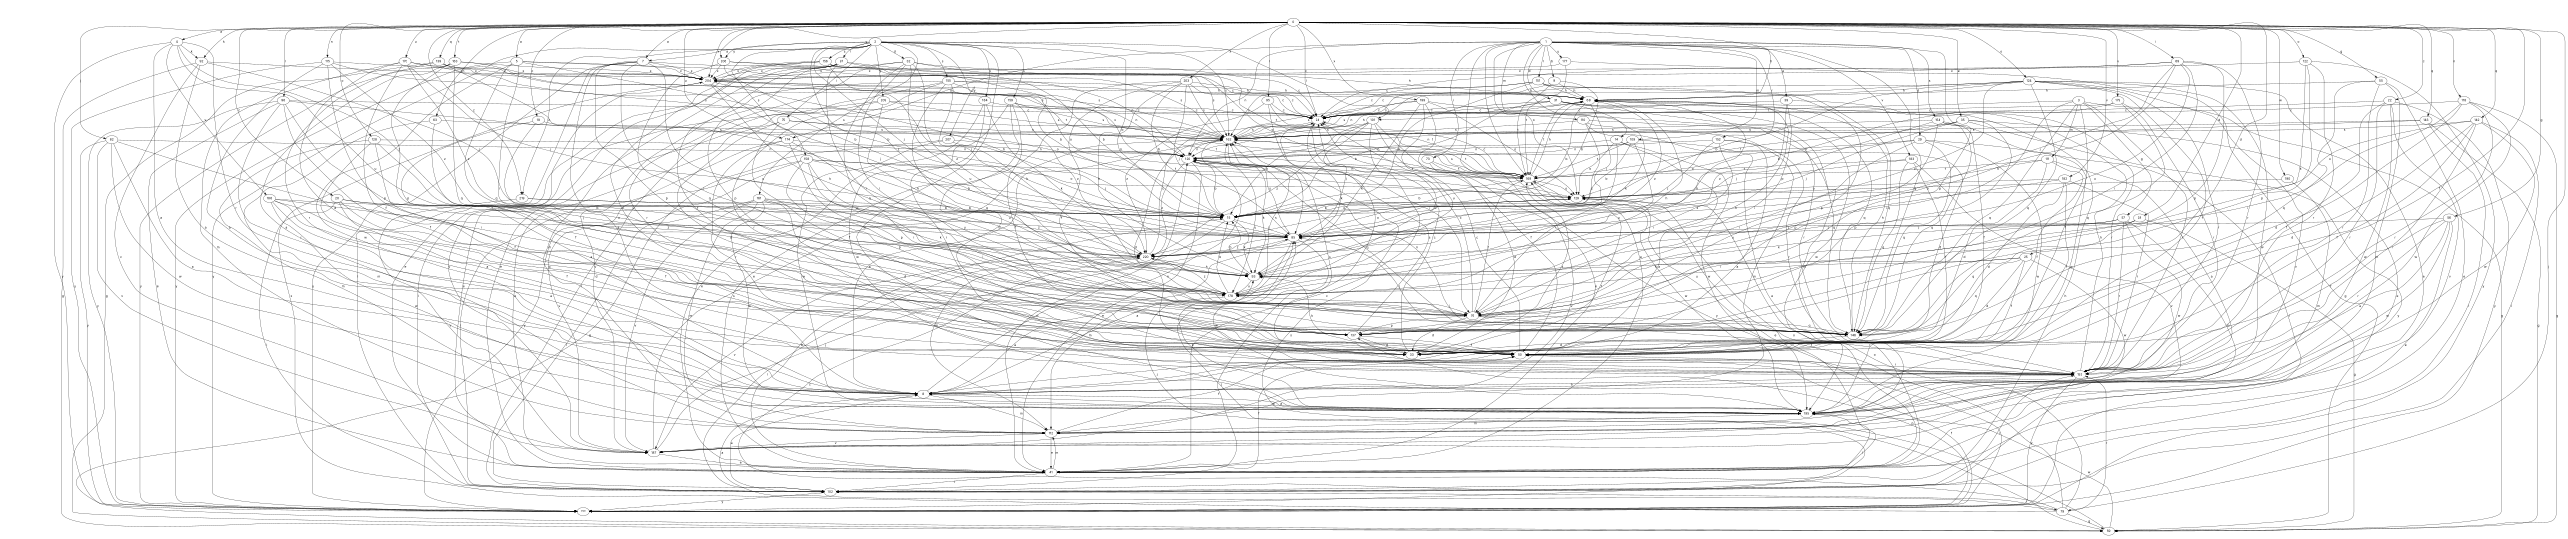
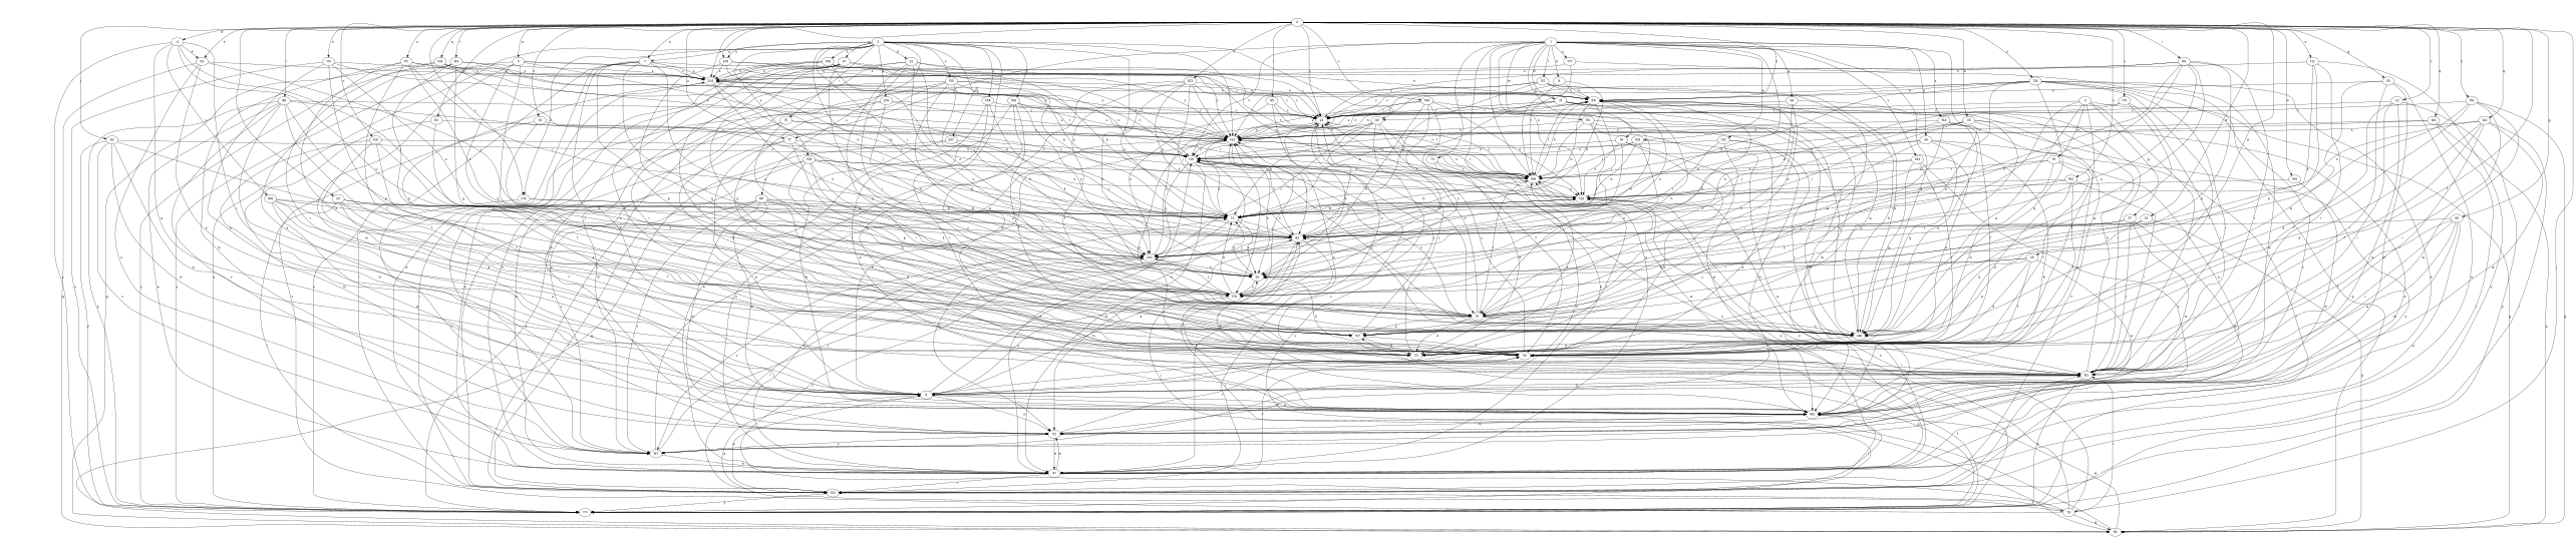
  strict digraph {
    fontname=Inter
    node [fontname=Inter]
    edge [fontname=Inter]
    0
    4
    5
    7
    19
    20
    22
    24
    25
    28
    35
    50
    55
    56
    63
    68
    69
    79
    82
    92
    95
    96
    115
    118
    122
    124
    128
    139
    142
    143
    163
    170
-   174
+   174 [label=171]
    179
    182
    190
    199
    203
    204
    206
    219
    212
    220
    153
    8
    178
    186
    146
    15
    162
    195
    76
    137
    102
    85
    33
    187
    93
    59
    41
    169
    112
    129
    120
    1
    9
    14
    29
    31
    39
    73
    109
    110
    151
    152
    154
    177
    183
    2
    32
    75
    97
    101
    155
    156
    158
    159
    161
    184
    207
    209
    3
    57
    111
    0 -> 4 [label=a]
    0 -> 5 [label=a]
    0 -> 7 [label=a]
    0 -> 19 [label=c]
    0 -> 20 [label=c]
    0 -> 22 [label=c]
    0 -> 24 [label=c]
    0 -> 25 [label=d]
    0 -> 28 [label=d]
    0 -> 35 [label=e]
    0 -> 50 [label=f]
    0 -> 55 [label=g]
    0 -> 56 [label=g]
    0 -> 63 [label=h]
    0 -> 68 [label=h]
    0 -> 69 [label=i]
    0 -> 79 [label=j]
    0 -> 82 [label=j]
    0 -> 92 [label=k]
    0 -> 95 [label=l]
    0 -> 96 [label=l]
    0 -> 115 [label=n]
    0 -> 118 [label=n]
    0 -> 122 [label=o]
    0 -> 124 [label=o]
    0 -> 128 [label=o]
    0 -> 139 [label=q]
    0 -> 142 [label=q]
    0 -> 143 [label=q]
    0 -> 163 [label=t]
    0 -> 170 [label=u]
    0 -> 174 [label=u]
    0 -> 179 [label=v]
    0 -> 182 [label=v]
    0 -> 190 [label=w]
    0 -> 199 [label=x]
    0 -> 203 [label=x]
    0 -> 204 [label=x]
    0 -> 206 [label=y]
    0 -> 219 [label=z]
    4 -> 92 [label=k]
    4 -> 212 [label=y]
    4 -> 220 [label=z]
    4 -> 153 [label=r]
    4 -> 8 [label=a]
    4 -> 178 [label=u]
    4 -> 186 [label=v]
    5 -> 204 [label=x]
    5 -> 212 [label=y]
    5 -> 146 [label=q]
    5 -> 15 [label=b]
    5 -> 162 [label=s]
    5 -> 195 [label=w]
    5 -> 76 [label=i]
    7 -> 204 [label=x]
    7 -> 212 [label=y]
    7 -> 8 [label=a]
    7 -> 178 [label=u]
    7 -> 162 [label=s]
    7 -> 76 [label=i]
    7 -> 137 [label=p]
    7 -> 102 [label=l]
    19 -> 8 [label=a]
    19 -> 178 [label=u]
    19 -> 162 [label=s]
    20 -> 50 [label=f]
    20 -> 15 [label=b]
    20 -> 102 [label=l]
    20 -> 85 [label=j]
    20 -> 33 [label=d]
    22 -> 24 [label=c]
    22 -> 50 [label=f]
    22 -> 212 [label=y]
    22 -> 153 [label=r]
    22 -> 195 [label=w]
-   22 -> 187 [label=v]
+   96 -> 187 [label=v]
    24 -> 162 [label=s]
    24 -> 102 [label=l]
    24 -> 93 [label=k]
    25 -> 50 [label=f]
    25 -> 178 [label=u]
    25 -> 146 [label=q]
    25 -> 195 [label=w]
    25 -> 33 [label=d]
    25 -> 93 [label=k]
    28 -> 146 [label=q]
    28 -> 76 [label=i]
    28 -> 85 [label=j]
    28 -> 59 [label=g]
    35 -> 212 [label=y]
    35 -> 162 [label=s]
    35 -> 137 [label=p]
    35 -> 85 [label=j]
    35 -> 41 [label=e]
    35 -> 169 [label=t]
    50 -> 24 [label=c]
    50 -> 153 [label=r]
    55 -> 68 [label=h]
    55 -> 153 [label=r]
    55 -> 146 [label=q]
    55 -> 41 [label=e]
    55 -> 112 [label=m]
    56 -> 50 [label=f]
    56 -> 153 [label=r]
    56 -> 8 [label=a]
    56 -> 195 [label=w]
    56 -> 85 [label=j]
    56 -> 41 [label=e]
    63 -> 50 [label=f]
    63 -> 162 [label=s]
    63 -> 112 [label=m]
    68 -> 24 [label=c]
    68 -> 220 [label=z]
    68 -> 15 [label=b]
    68 -> 85 [label=j]
    68 -> 169 [label=t]
    69 -> 24 [label=c]
    69 -> 204 [label=x]
    69 -> 153 [label=r]
    69 -> 178 [label=u]
    69 -> 76 [label=i]
    69 -> 137 [label=p]
    69 -> 85 [label=j]
    69 -> 93 [label=k]
    79 -> 204 [label=x]
    79 -> 220 [label=z]
    79 -> 153 [label=r]
    79 -> 8 [label=a]
    79 -> 59 [label=g]
    79 -> 169 [label=t]
    79 -> 129 [label=o]
    82 -> 212 [label=y]
    82 -> 8 [label=a]
    82 -> 195 [label=w]
    82 -> 76 [label=i]
    82 -> 187 [label=v]
    82 -> 120 [label=n]
    92 -> 204 [label=x]
    92 -> 8 [label=a]
    92 -> 85 [label=j]
    92 -> 187 [label=v]
    92 -> 59 [label=g]
    95 -> 24 [label=c]
    95 -> 220 [label=z]
    95 -> 76 [label=i]
    95 -> 169 [label=t]
    96 -> 24 [label=c]
    96 -> 50 [label=f]
    96 -> 212 [label=y]
    96 -> 153 [label=r]
    96 -> 76 [label=i]
    96 -> 41 [label=e]
    96 -> 129 [label=o]
    115 -> 204 [label=x]
    115 -> 212 [label=y]
    115 -> 220 [label=z]
    115 -> 8 [label=a]
    115 -> 162 [label=s]
    115 -> 137 [label=p]
    118 -> 24 [label=c]
    118 -> 153 [label=r]
    118 -> 195 [label=w]
    118 -> 76 [label=i]
    118 -> 33 [label=d]
    118 -> 59 [label=g]
    122 -> 204 [label=x]
    122 -> 212 [label=y]
    122 -> 153 [label=r]
    122 -> 137 [label=p]
    122 -> 93 [label=k]
    124 -> 50 [label=f]
    124 -> 68 [label=h]
    124 -> 220 [label=z]
    124 -> 153 [label=r]
    124 -> 146 [label=q]
    124 -> 15 [label=b]
    124 -> 162 [label=s]
    124 -> 195 [label=w]
    124 -> 187 [label=v]
    124 -> 41 [label=e]
    124 -> 120 [label=n]
    128 -> 50 [label=f]
    128 -> 8 [label=a]
    128 -> 178 [label=u]
    128 -> 112 [label=m]
    128 -> 120 [label=n]
    139 -> 204 [label=x]
    139 -> 153 [label=r]
    139 -> 162 [label=s]
    139 -> 85 [label=j]
    139 -> 59 [label=g]
    142 -> 50 [label=f]
    142 -> 153 [label=r]
    142 -> 162 [label=s]
    142 -> 195 [label=w]
    142 -> 102 [label=l]
    142 -> 33 [label=d]
    142 -> 129 [label=o]
    143 -> 162 [label=s]
    143 -> 102 [label=l]
    143 -> 59 [label=g]
    143 -> 120 [label=n]
    163 -> 204 [label=x]
    163 -> 212 [label=y]
    163 -> 8 [label=a]
    163 -> 146 [label=q]
    163 -> 137 [label=p]
    163 -> 169 [label=t]
    170 -> 50 [label=f]
    170 -> 204 [label=x]
    170 -> 220 [label=z]
    170 -> 162 [label=s]
    170 -> 85 [label=j]
    170 -> 33 [label=d]
    170 -> 112 [label=m]
    174 -> 212 [label=y]
    174 -> 153 [label=r]
    174 -> 178 [label=u]
    174 -> 137 [label=p]
    174 -> 120 [label=n]
    179 -> 24 [label=c]
    179 -> 153 [label=r]
    179 -> 146 [label=q]
    179 -> 15 [label=b]
    182 -> 50 [label=f]
    182 -> 153 [label=r]
    182 -> 178 [label=u]
    182 -> 33 [label=d]
    182 -> 129 [label=o]
    190 -> 112 [label=m]
    190 -> 129 [label=o]
    199 -> 24 [label=c]
    199 -> 153 [label=r]
    199 -> 178 [label=u]
    199 -> 162 [label=s]
    199 -> 93 [label=k]
    199 -> 41 [label=e]
    199 -> 129 [label=o]
    203 -> 24 [label=c]
    203 -> 50 [label=f]
    203 -> 68 [label=h]
    203 -> 15 [label=b]
    203 -> 162 [label=s]
    203 -> 85 [label=j]
    203 -> 93 [label=k]
    203 -> 41 [label=e]
    204 -> 68 [label=h]
    204 -> 15 [label=b]
    204 -> 85 [label=j]
    204 -> 187 [label=v]
    204 -> 93 [label=k]
    204 -> 129 [label=o]
    206 -> 24 [label=c]
    206 -> 204 [label=x]
    206 -> 146 [label=q]
    206 -> 15 [label=b]
    206 -> 120 [label=n]
    219 -> 220 [label=z]
    219 -> 15 [label=b]
    219 -> 187 [label=v]
    212 -> 50 [label=f]
    212 -> 137 [label=p]
    212 -> 85 [label=j]
    220 -> 24 [label=c]
    220 -> 102 [label=l]
    220 -> 187 [label=v]
    220 -> 93 [label=k]
    153 -> 68 [label=h]
    153 -> 212 [label=y]
    153 -> 8 [label=a]
    153 -> 162 [label=s]
    8 -> 195 [label=w]
    8 -> 169 [label=t]
    8 -> 112 [label=m]
    8 -> 120 [label=n]
    178 -> 68 [label=h]
    178 -> 220 [label=z]
    178 -> 8 [label=a]
    178 -> 15 [label=b]
    178 -> 162 [label=s]
-   178 -> 76 [label=i]
    186 -> 50 [label=f]
    186 -> 220 [label=z]
    186 -> 8 [label=a]
    186 -> 146 [label=q]
    186 -> 15 [label=b]
    186 -> 195 [label=w]
    146 -> 68 [label=h]
    146 -> 85 [label=j]
    146 -> 33 [label=d]
    146 -> 120 [label=n]
    15 -> 85 [label=j]
    15 -> 93 [label=k]
    15 -> 112 [label=m]
    15 -> 129 [label=o]
    162 -> 68 [label=h]
    162 -> 8 [label=a]
    162 -> 85 [label=j]
    162 -> 33 [label=d]
    162 -> 169 [label=t]
    162 -> 120 [label=n]
    195 -> 8 [label=a]
    195 -> 102 [label=l]
    195 -> 93 [label=k]
    195 -> 112 [label=m]
    76 -> 24 [label=c]
    76 -> 68 [label=h]
    76 -> 153 [label=r]
    76 -> 146 [label=q]
    76 -> 137 [label=p]
    76 -> 33 [label=d]
    76 -> 169 [label=t]
    137 -> 50 [label=f]
    137 -> 162 [label=s]
    137 -> 33 [label=d]
    102 -> 68 [label=h]
    102 -> 79 [label=l]
    102 -> 212 [label=y]
    102 -> 153 [label=r]
    102 -> 8 [label=a]
    85 -> 220 [label=z]
    85 -> 8 [label=a]
    85 -> 162 [label=s]
    85 -> 195 [label=w]
    85 -> 112 [label=m]
    85 -> 129 [label=o]
    33 -> 24 [label=c]
    33 -> 93 [label=k]
    33 -> 169 [label=t]
    187 -> 162 [label=s]
    187 -> 85 [label=j]
    187 -> 41 [label=e]
    93 -> 68 [label=h]
    93 -> 178 [label=u]
    93 -> 15 [label=b]
    59 -> 162 [label=s]
    59 -> 195 [label=w]
    59 -> 85 [label=j]
    41 -> 24 [label=c]
    41 -> 50 [label=f]
    41 -> 15 [label=b]
    41 -> 102 [label=l]
    41 -> 112 [label=m]
    41 -> 129 [label=o]
    41 -> 120 [label=n]
    169 -> 24 [label=c]
    169 -> 68 [label=h]
    169 -> 15 [label=b]
    169 -> 162 [label=s]
    169 -> 195 [label=w]
    169 -> 129 [label=o]
    169 -> 120 [label=n]
    112 -> 50 [label=f]
    112 -> 187 [label=v]
    112 -> 41 [label=e]
    129 -> 15 [label=b]
    129 -> 41 [label=e]
    120 -> 204 [label=x]
    120 -> 220 [label=z]
    120 -> 178 [label=u]
    120 -> 146 [label=q]
    120 -> 15 [label=b]
    120 -> 93 [label=k]
    120 -> 41 [label=e]
    120 -> 169 [label=t]
    1 -> 174 [label=u]
    1 -> 146 [label=q]
    1 -> 137 [label=p]
    1 -> 41 [label=e]
    1 -> 169 [label=t]
    1 -> 129 [label=o]
    1 -> 120 [label=n]
    1 -> 9 [label=b]
    1 -> 14 [label=b]
    1 -> 29 [label=d]
    1 -> 31 [label=d]
    1 -> 39 [label=e]
    1 -> 73 [label=i]
    1 -> 109 [label=m]
    1 -> 110 [label=m]
    1 -> 151 [label=r]
    1 -> 152 [label=r]
    1 -> 154 [label=s]
    1 -> 177 [label=u]
    1 -> 183 [label=v]
    9 -> 24 [label=c]
    9 -> 68 [label=h]
    9 -> 15 [label=b]
    9 -> 169 [label=t]
    14 -> 8 [label=a]
    14 -> 195 [label=w]
    14 -> 76 [label=i]
    14 -> 129 [label=o]
    14 -> 120 [label=n]
    29 -> 146 [label=q]
    29 -> 195 [label=w]
    29 -> 76 [label=i]
    29 -> 102 [label=l]
    29 -> 129 [label=o]
    29 -> 120 [label=n]
    31 -> 24 [label=c]
    31 -> 146 [label=q]
    31 -> 15 [label=b]
    31 -> 162 [label=s]
    31 -> 195 [label=w]
    31 -> 93 [label=k]
    31 -> 112 [label=m]
    39 -> 24 [label=c]
    39 -> 220 [label=z]
    39 -> 153 [label=r]
    39 -> 76 [label=i]
    73 -> 33 [label=d]
    73 -> 187 [label=v]
    73 -> 169 [label=t]
    109 -> 178 [label=u]
    109 -> 15 [label=b]
    109 -> 33 [label=d]
    109 -> 169 [label=t]
    109 -> 120 [label=n]
    110 -> 220 [label=z]
    110 -> 146 [label=q]
    110 -> 162 [label=s]
    110 -> 41 [label=e]
+   110 -> 169 [label=t]
    110 -> 112 [label=m]
    151 -> 24 [label=c]
    151 -> 68 [label=h]
    151 -> 146 [label=q]
    151 -> 15 [label=b]
    151 -> 162 [label=s]
    151 -> 137 [label=p]
    152 -> 153 [label=r]
    152 -> 8 [label=a]
    152 -> 76 [label=i]
    152 -> 85 [label=j]
    152 -> 120 [label=n]
    154 -> 50 [label=f]
    154 -> 146 [label=q]
    154 -> 162 [label=s]
    154 -> 195 [label=w]
    154 -> 137 [label=p]
    154 -> 85 [label=j]
    177 -> 204 [label=x]
    177 -> 59 [label=g]
    177 -> 169 [label=t]
    183 -> 50 [label=f]
    183 -> 146 [label=q]
    183 -> 187 [label=v]
    183 -> 169 [label=t]
    183 -> 129 [label=p]
    2 -> 7 [label=a]
    2 -> 206 [label=y]
    2 -> 219 [label=z]
    2 -> 212 [label=y]
    2 -> 220 [label=z]
    2 -> 15 [label=b]
    2 -> 162 [label=s]
    2 -> 195 [label=w]
    2 -> 85 [label=j]
    2 -> 32 [label=d]
    2 -> 75 [label=i]
    2 -> 97 [label=l]
    2 -> 101 [label=l]
    2 -> 155 [label=s]
    2 -> 156 [label=s]
    2 -> 158 [label=s]
    2 -> 159 [label=s]
    2 -> 161 [label=s]
    2 -> 184 [label=v]
    2 -> 207 [label=y]
    2 -> 209 [label=y]
    32 -> 24 [label=c]
    32 -> 204 [label=x]
    32 -> 220 [label=z]
    32 -> 153 [label=r]
    32 -> 178 [label=u]
    32 -> 146 [label=q]
    32 -> 76 [label=i]
    32 -> 169 [label=t]
    75 -> 50 [label=f]
    75 -> 162 [label=s]
    75 -> 33 [label=d]
    75 -> 41 [label=e]
    75 -> 169 [label=t]
    97 -> 50 [label=f]
    97 -> 204 [label=x]
    97 -> 15 [label=b]
    97 -> 76 [label=i]
    97 -> 137 [label=p]
    97 -> 41 [label=e]
    97 -> 112 [label=m]
    97 -> 129 [label=o]
    101 -> 50 [label=f]
    101 -> 212 [label=y]
    101 -> 220 [label=z]
    101 -> 178 [label=u]
    101 -> 15 [label=b]
    101 -> 162 [label=s]
    101 -> 85 [label=j]
    155 -> 24 [label=c]
    155 -> 68 [label=h]
    155 -> 153 [label=r]
    155 -> 146 [label=q]
    155 -> 102 [label=l]
    155 -> 187 [label=v]
    155 -> 93 [label=k]
    155 -> 120 [label=n]
    156 -> 50 [label=f]
    156 -> 68 [label=h]
    156 -> 204 [label=x]
    156 -> 15 [label=b]
    156 -> 85 [label=j]
    156 -> 41 [label=e]
    158 -> 178 [label=u]
    158 -> 15 [label=b]
    158 -> 76 [label=i]
    158 -> 137 [label=p]
    158 -> 102 [label=l]
    158 -> 187 [label=v]
    158 -> 169 [label=t]
    158 -> 129 [label=o]
    159 -> 24 [label=c]
    159 -> 50 [label=f]
    159 -> 220 [label=z]
    159 -> 162 [label=s]
    159 -> 195 [label=w]
    159 -> 33 [label=d]
    161 -> 15 [label=b]
    161 -> 195 [label=w]
    161 -> 76 [label=i]
    161 -> 102 [label=l]
    161 -> 33 [label=d]
    161 -> 187 [label=v]
    161 -> 93 [label=k]
    161 -> 112 [label=m]
    184 -> 24 [label=c]
    184 -> 153 [label=r]
    184 -> 93 [label=k]
    184 -> 41 [label=e]
    207 -> 195 [label=w]
    207 -> 85 [label=j]
    207 -> 59 [label=g]
    207 -> 120 [label=n]
    209 -> 24 [label=c]
    209 -> 162 [label=s]
    209 -> 102 [label=l]
    209 -> 93 [label=k]
    209 -> 41 [label=e]
    3 -> 50 [label=f]
    3 -> 153 [label=r]
    3 -> 146 [label=q]
    3 -> 76 [label=i]
    3 -> 59 [label=g]
    3 -> 101 [label=l]
    3 -> 57 [label=g]
    3 -> 111 [label=m]
    57 -> 153 [label=r]
    57 -> 195 [label=w]
    57 -> 85 [label=j]
    57 -> 93 [label=k]
    57 -> 112 [label=m]
    111 -> 50 [label=f]
    111 -> 220 [label=z]
    111 -> 8 [label=a]
    111 -> 33 [label=d]
    111 -> 169 [label=t]
  }
